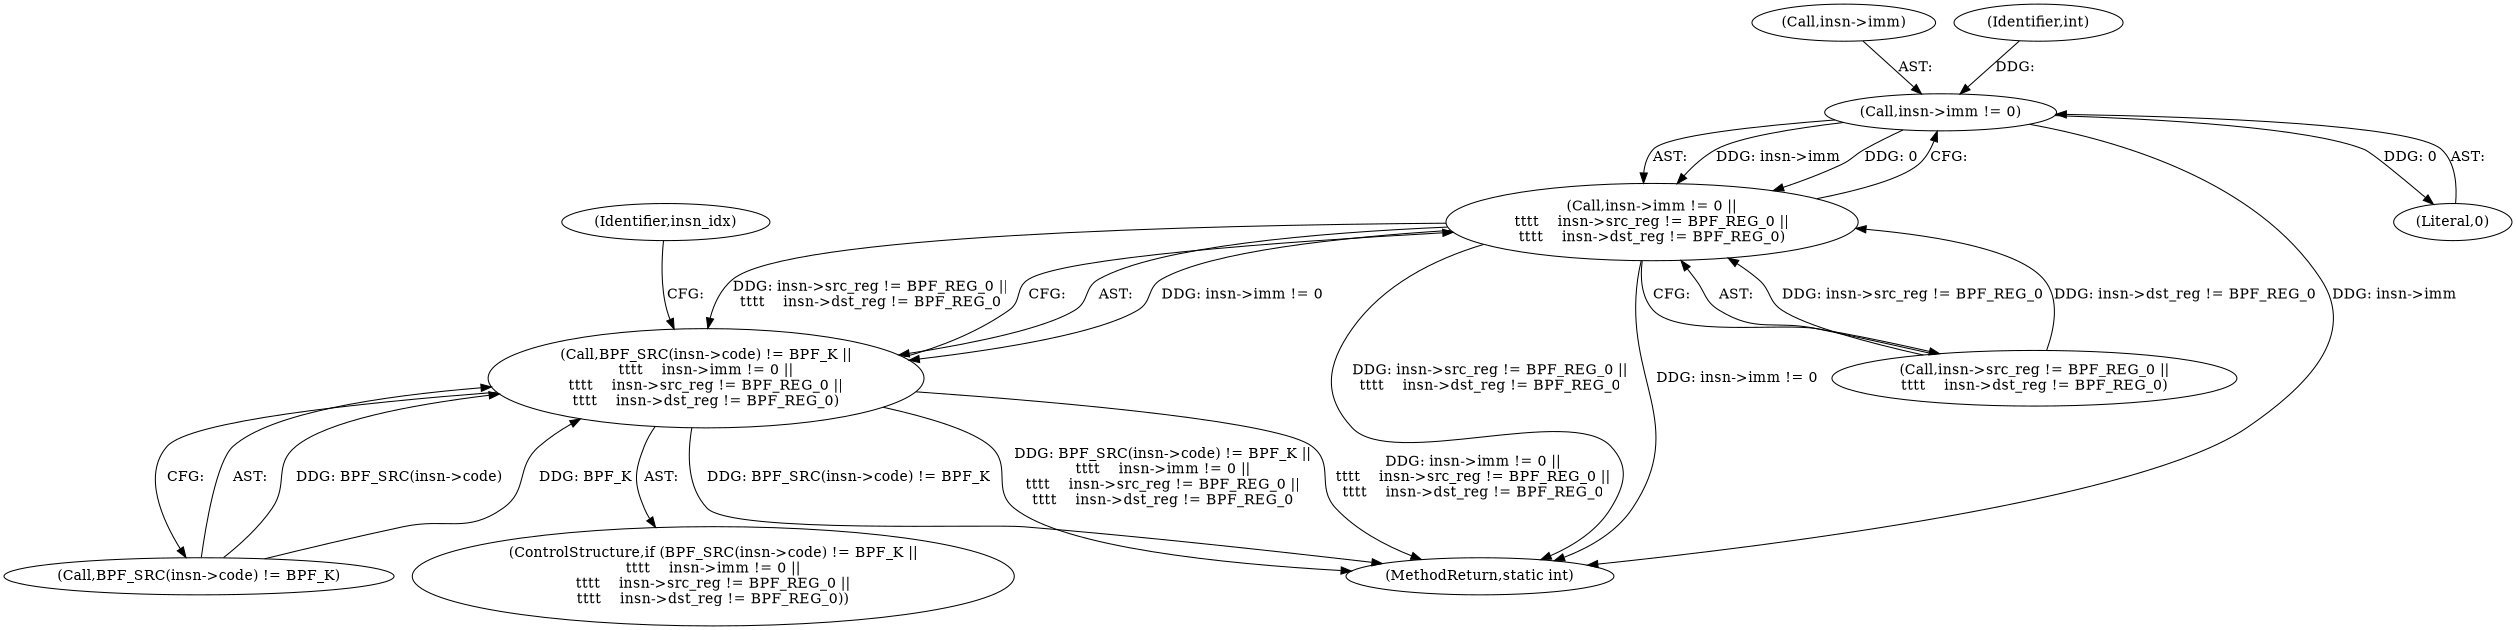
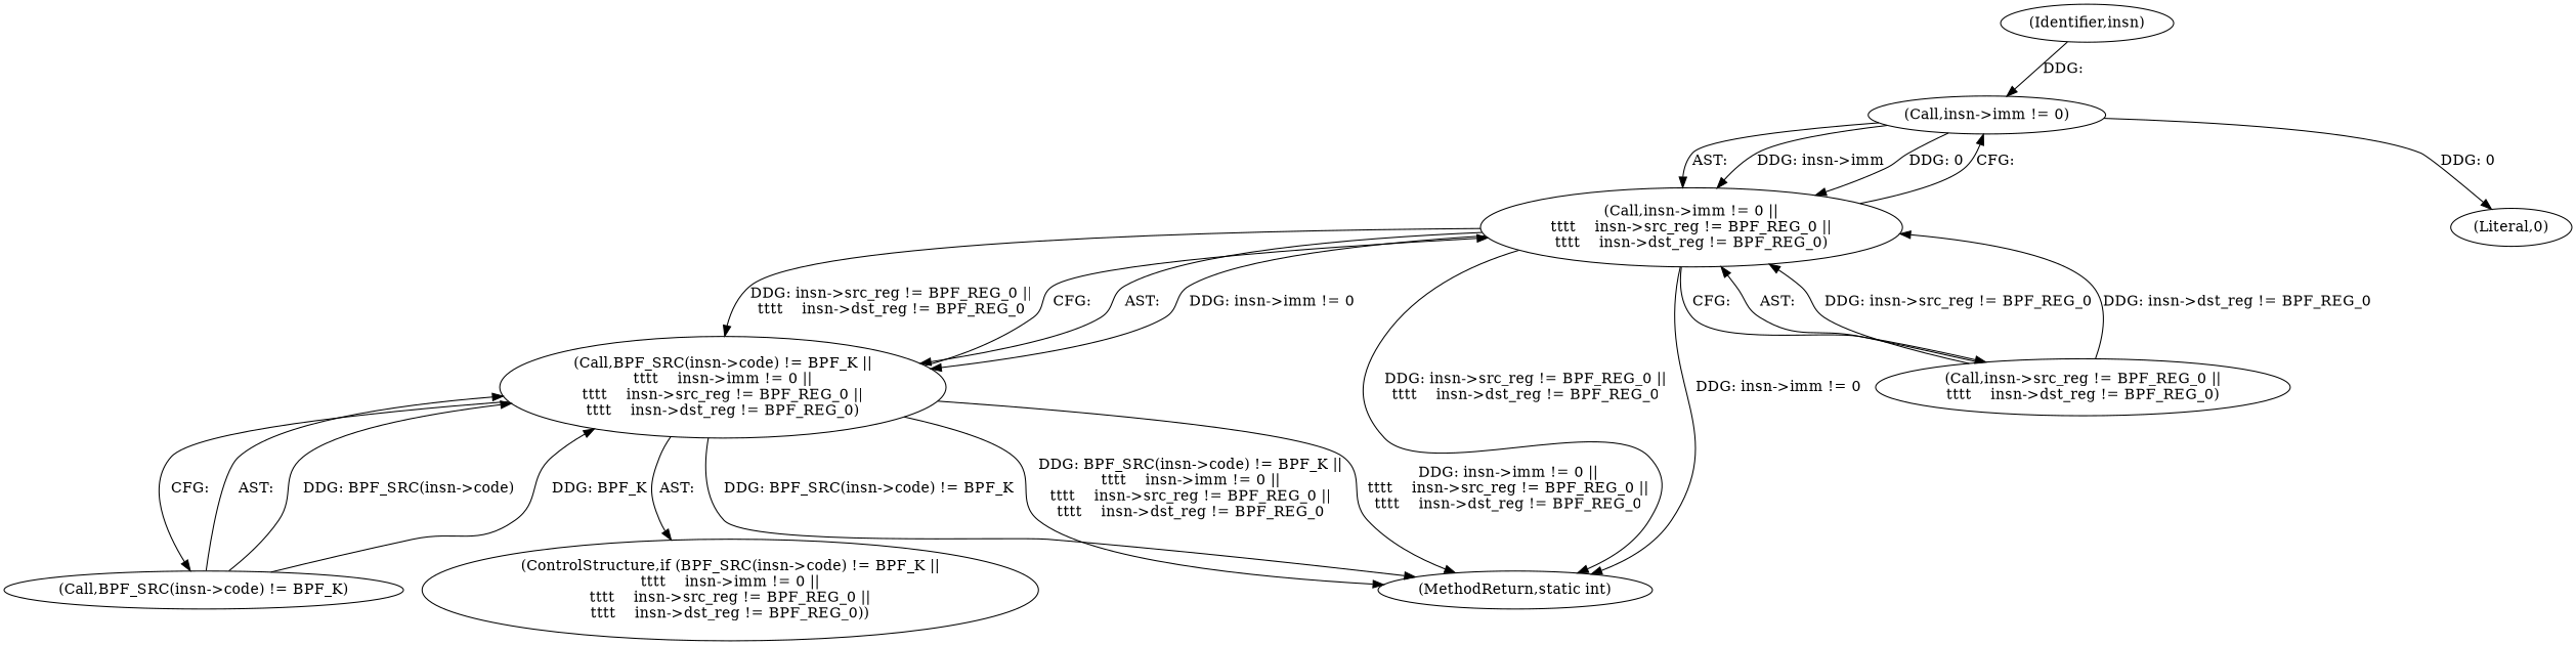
  digraph {
    n1 [label="(Call,insn->imm != 0)"]
    n2 [label="(Call,insn->imm != 0 ||\n\t\t\t\t    insn->src_reg != BPF_REG_0 ||\n\t\t\t\t    insn->dst_reg != BPF_REG_0)"]
    n3 [label="(MethodReturn,static int)"]
    n4 [label="(Literal,0)"]
    n5 [label="(Call,BPF_SRC(insn->code) != BPF_K ||\n\t\t\t\t    insn->imm != 0 ||\n\t\t\t\t    insn->src_reg != BPF_REG_0 ||\n\t\t\t\t    insn->dst_reg != BPF_REG_0)"]
    n6 [label="(Call,insn->src_reg != BPF_REG_0 ||\n\t\t\t\t    insn->dst_reg != BPF_REG_0)"]
    n7 [label="(Call,BPF_SRC(insn->code) != BPF_K)"]
    n8 [label="(ControlStructure,if (BPF_SRC(insn->code) != BPF_K ||\n\t\t\t\t    insn->imm != 0 ||\n\t\t\t\t    insn->src_reg != BPF_REG_0 ||\n\t\t\t\t    insn->dst_reg != BPF_REG_0))"]
-   n9 [label="(Identifier,insn_idx)"]
-   n10 [label="(Call,insn->imm)"]
-   n11 [label="(Identifier,int)"]
+   n11 [label="(Identifier,insn)"]
    n1 -> n2 [label="AST: "]
    n1 -> n2 [label="DDG: insn->imm"]
    n1 -> n2 [label="DDG: 0"]
-   n1 -> n3 [label="DDG: insn->imm"]
    n1 -> n4 [label="DDG: 0"]
    n2 -> n1 [label="CFG: "]
    n2 -> n3 [label="DDG: insn->src_reg != BPF_REG_0 ||\n\t\t\t\t    insn->dst_reg != BPF_REG_0"]
    n2 -> n3 [label="DDG: insn->imm != 0"]
    n2 -> n5 [label="AST: "]
    n2 -> n5 [label="DDG: insn->imm != 0"]
    n2 -> n5 [label="DDG: insn->src_reg != BPF_REG_0 ||\n\t\t\t\t    insn->dst_reg != BPF_REG_0"]
    n2 -> n6 [label="CFG: "]
-   n4 -> n1 [label="AST: "]
    n5 -> n2 [label="CFG: "]
    n5 -> n3 [label="DDG: BPF_SRC(insn->code) != BPF_K"]
    n5 -> n3 [label="DDG: BPF_SRC(insn->code) != BPF_K ||\n\t\t\t\t    insn->imm != 0 ||\n\t\t\t\t    insn->src_reg != BPF_REG_0 ||\n\t\t\t\t    insn->dst_reg != BPF_REG_0"]
    n5 -> n3 [label="DDG: insn->imm != 0 ||\n\t\t\t\t    insn->src_reg != BPF_REG_0 ||\n\t\t\t\t    insn->dst_reg != BPF_REG_0"]
    n5 -> n7 [label="CFG: "]
    n5 -> n8 [label="AST: "]
    n6 -> n2 [label="AST: "]
    n6 -> n2 [label="DDG: insn->src_reg != BPF_REG_0"]
    n6 -> n2 [label="DDG: insn->dst_reg != BPF_REG_0"]
    n7 -> n5 [label="AST: "]
    n7 -> n5 [label="DDG: BPF_SRC(insn->code)"]
    n7 -> n5 [label="DDG: BPF_K"]
-   n9 -> n5 [label="CFG: "]
-   n10 -> n1 [label="AST: "]
    n11 -> n1 [label="DDG: "]
  }
